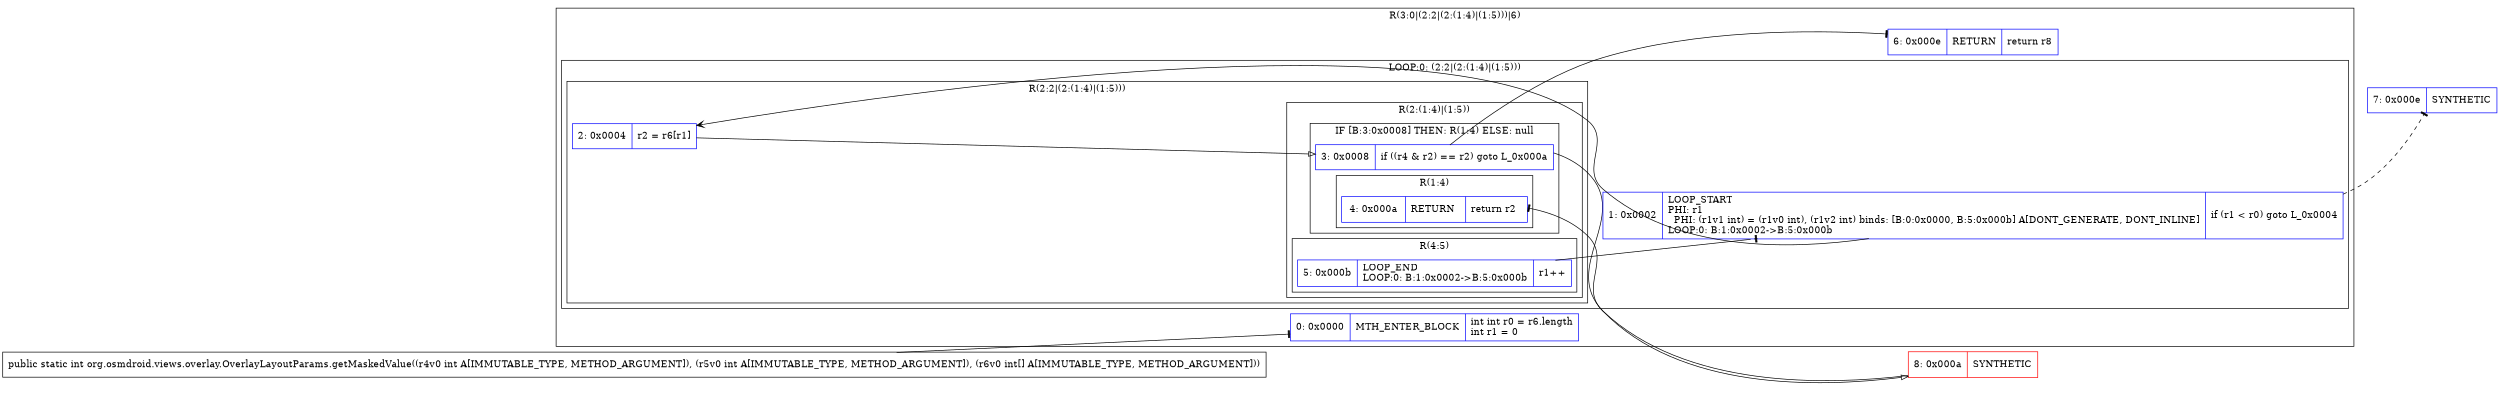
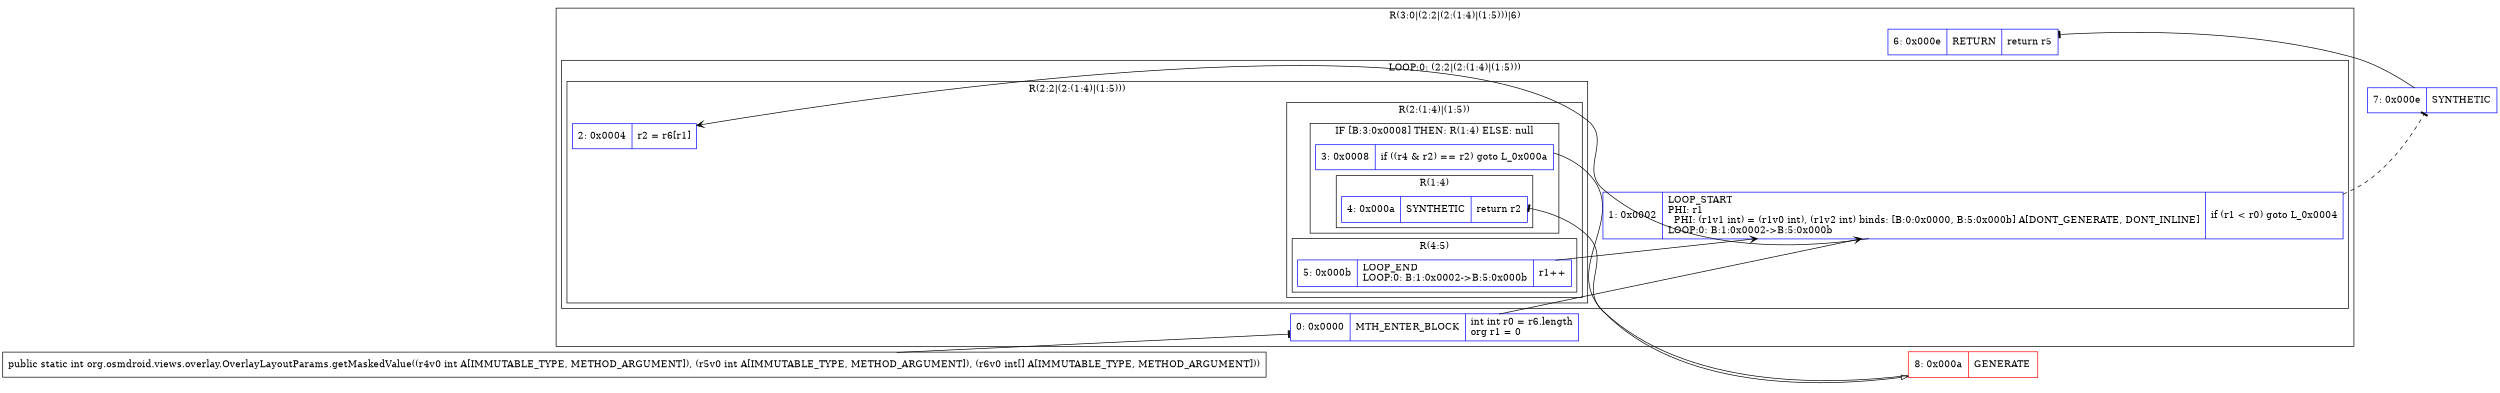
  digraph {
    rankdir=LR
    node [color=blue shape=record]
    edge [arrowhead=tee]
-   n1 [label="{4\:\ 0x000a|RETURN\l|return r2\l}"]
+   n1 [label="{4\:\ 0x000a|SYNTHETIC\l|return r2\l}"]
    n2 [label="{3\:\ 0x0008|if ((r4 & r2) == r2) goto L_0x000a\l}"]
    n3 [label="{5\:\ 0x000b|LOOP_END\lLOOP:0: B:1:0x0002\-\>B:5:0x000b\l|r1++\l}"]
    n4 [label="{2\:\ 0x0004|r2 = r6[r1]\l}"]
    n5 [label="{1\:\ 0x0002|LOOP_START\lPHI: r1 \l  PHI: (r1v1 int) = (r1v0 int), (r1v2 int) binds: [B:0:0x0000, B:5:0x000b] A[DONT_GENERATE, DONT_INLINE]\lLOOP:0: B:1:0x0002\-\>B:5:0x000b\l|if (r1 \< r0) goto L_0x0004\l}"]
-   n6 [label="{0\:\ 0x0000|MTH_ENTER_BLOCK\l|int int r0 = r6.length\lint r1 = 0\l}"]
-   n7 [label="{6\:\ 0x000e|RETURN\l|return r8\l}"]
-   n8 [color=red label="{8\:\ 0x000a|SYNTHETIC\l}"]
+   n6 [label="{0\:\ 0x0000|MTH_ENTER_BLOCK\l|int int r0 = r6.length\lorg r1 = 0\l}"]
+   n7 [label="{6\:\ 0x000e|RETURN\l|return r5\l}"]
+   n8 [color=red label="{8\:\ 0x000a|GENERATE\l}"]
    n9 [label="{7\:\ 0x000e|SYNTHETIC\l}"]
    n10 [label="{public static int org.osmdroid.views.overlay.OverlayLayoutParams.getMaskedValue((r4v0 int A[IMMUTABLE_TYPE, METHOD_ARGUMENT]), (r5v0 int A[IMMUTABLE_TYPE, METHOD_ARGUMENT]), (r6v0 int[] A[IMMUTABLE_TYPE, METHOD_ARGUMENT])) }" color=""]
    subgraph cluster_1 {
      label="R(3:0|(2:2|(2:(1:4)|(1:5)))|6)"
      n6
      n7
      subgraph cluster_2 {
        label="LOOP:0: (2:2|(2:(1:4)|(1:5)))"
        n5
        subgraph cluster_3 {
          label="R(2:2|(2:(1:4)|(1:5)))"
          n4
          subgraph cluster_4 {
            label="R(2:(1:4)|(1:5))"
            subgraph cluster_5 {
              label="IF [B:3:0x0008] THEN: R(1:4) ELSE: null"
              n2
              subgraph cluster_6 {
                label="R(1:4)"
                n1
              }
            }
            subgraph cluster_7 {
              label="R(4:5)"
              n3
            }
          }
        }
      }
    }
    n2 -> n8 [arrowhead=onormal]
-   n3 -> n5
-   n4 -> n2 [arrowhead=onormal]
+   n3 -> n5 [arrowhead=vee]
    n5 -> n4 [arrowhead=vee]
    n5 -> n9 [style=dashed]
+   n6 -> n5 [arrowhead=vee]
    n8 -> n1
-   n2 -> n7
+   n9 -> n7
    n10 -> n6
  }
